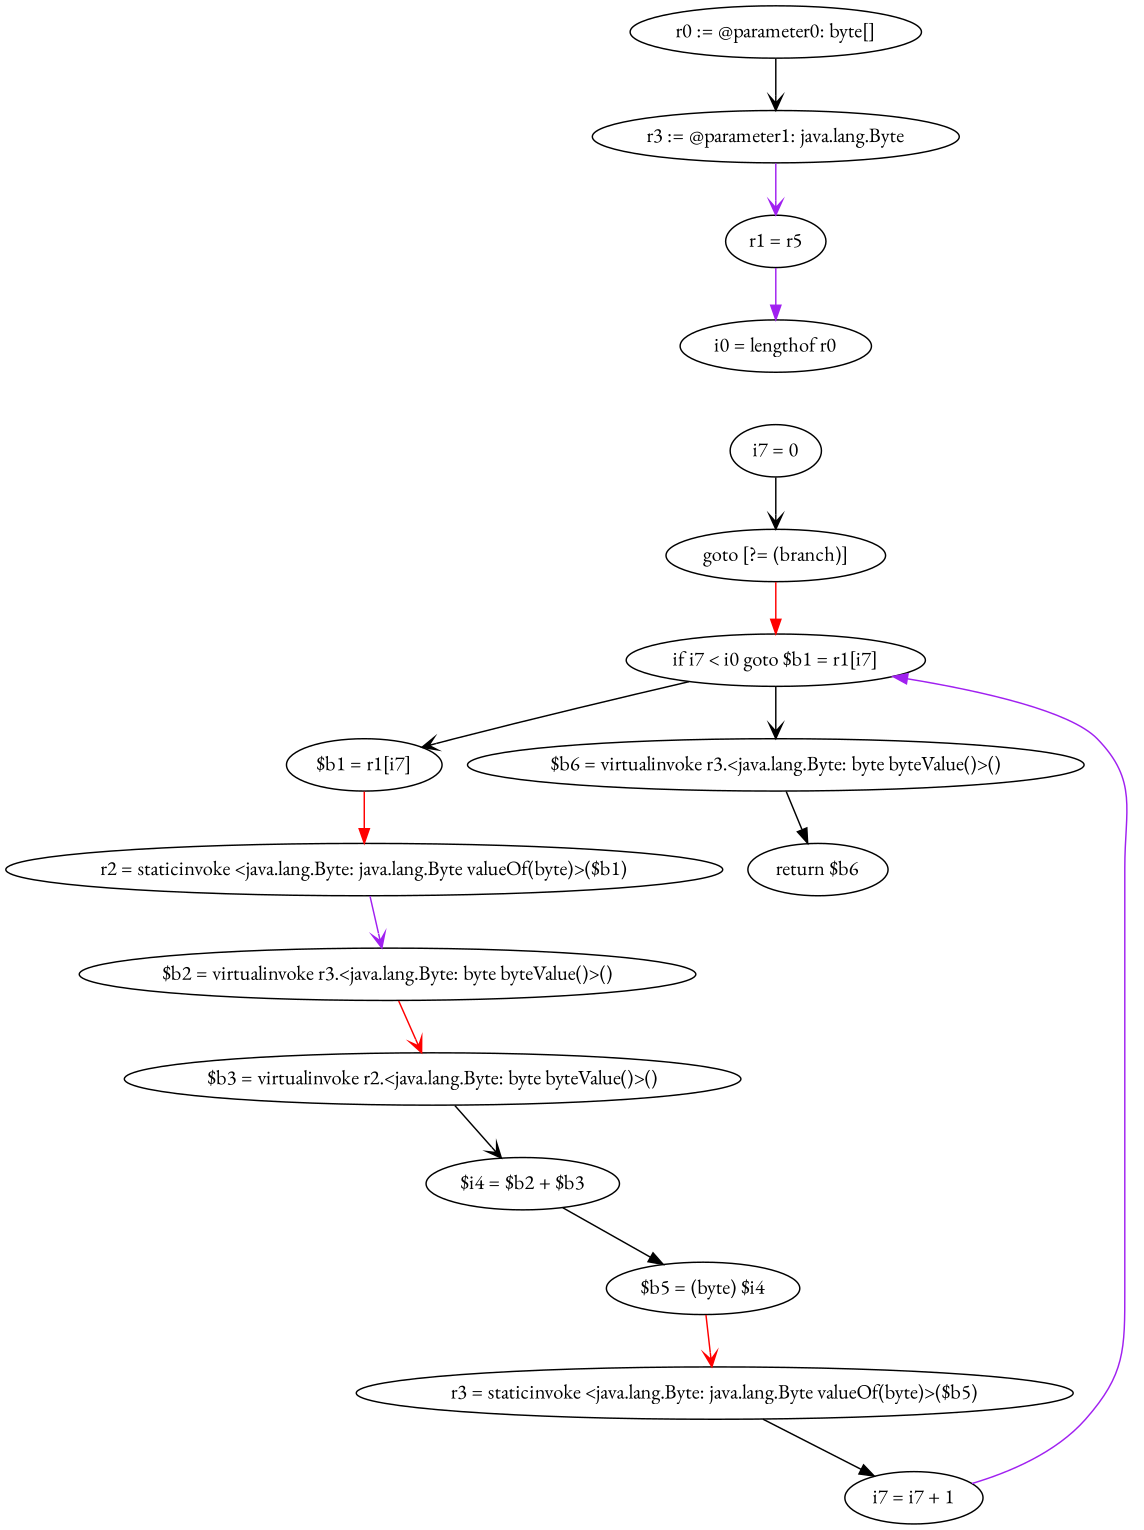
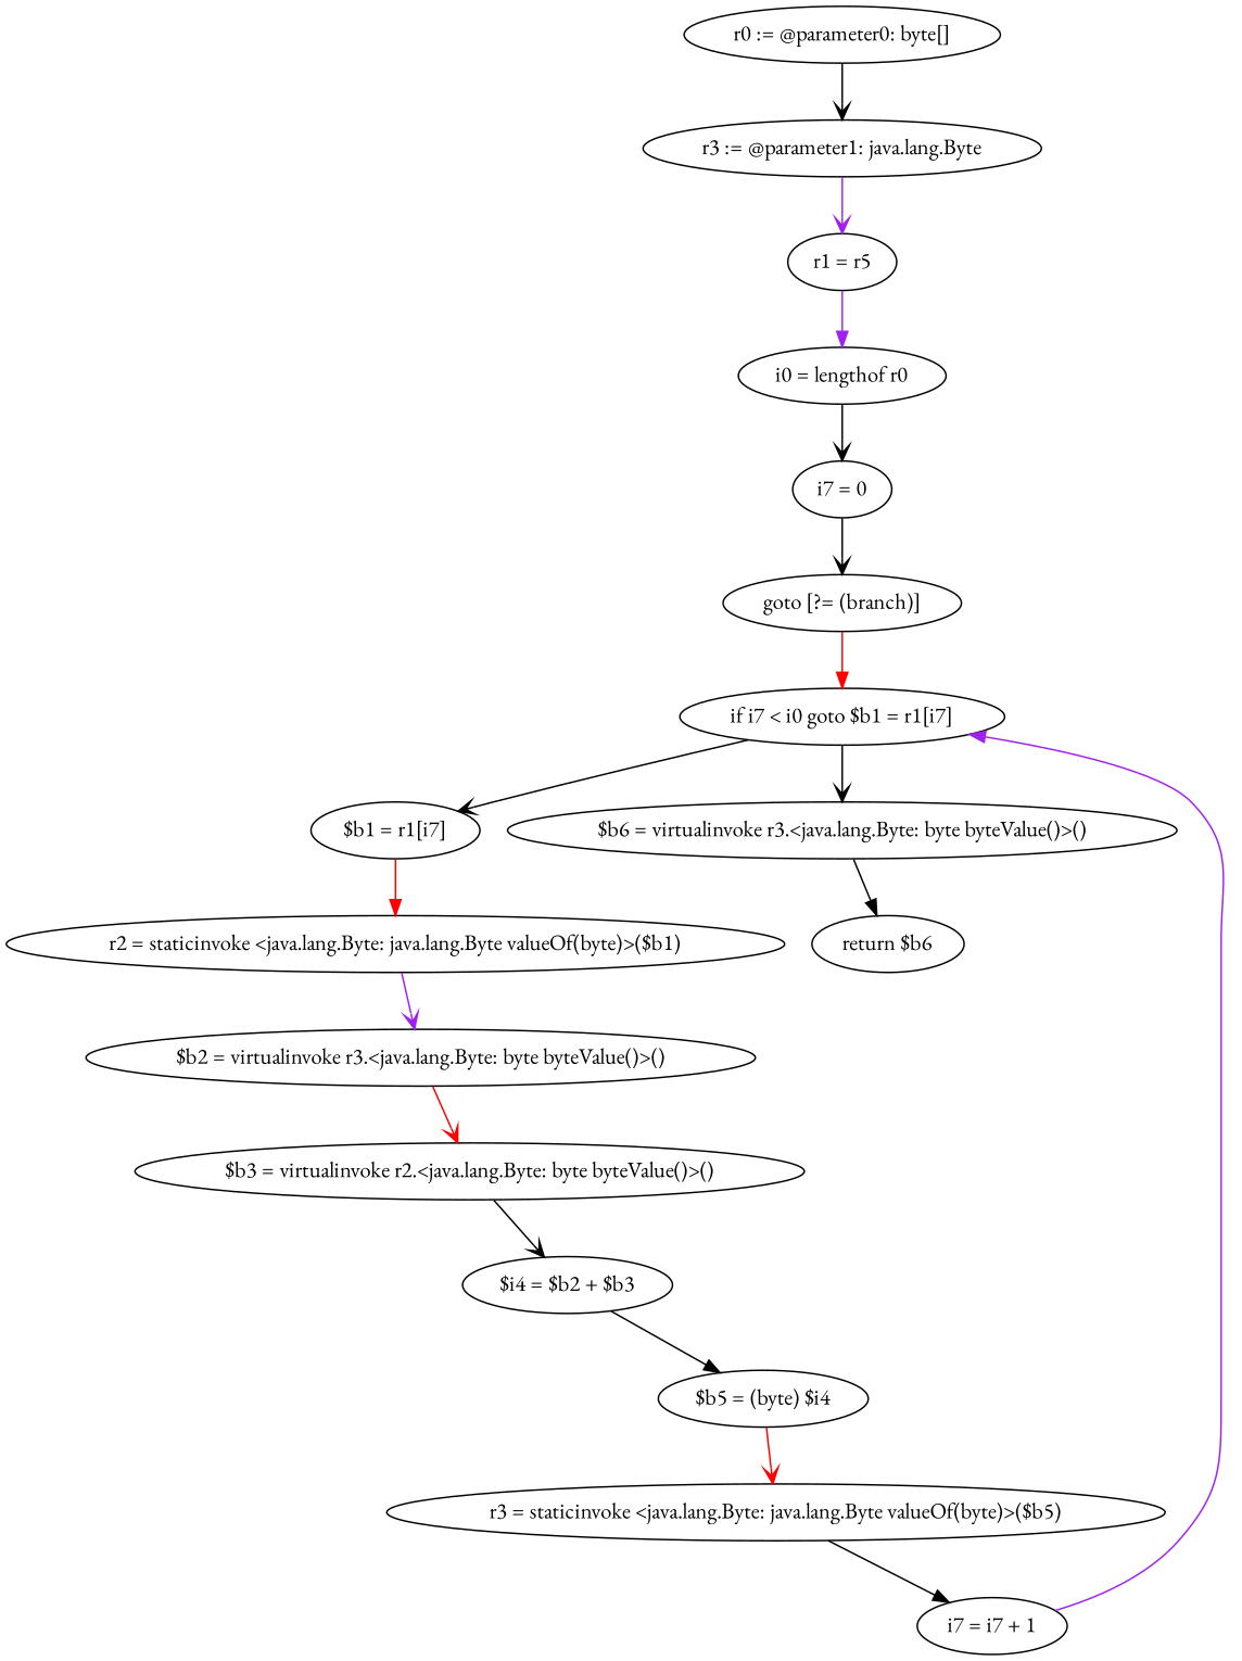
  digraph {
    fontname="EB Garamond"
    node [fontname="EB Garamond"]
    edge [arrowhead=vee color=black fontname="EB Garamond"]
    "r0 := @parameter0: byte[]"
    "r3 := @parameter1: java.lang.Byte"
    n3 [label="r1 = r5"]
    "i0 = lengthof r0"
    "i7 = 0"
    "goto [?= (branch)]"
    "if i7 < i0 goto $b1 = r1[i7]"
    "$b1 = r1[i7]"
    "$b6 = virtualinvoke r3.<java.lang.Byte: byte byteValue()>()"
    "r2 = staticinvoke <java.lang.Byte: java.lang.Byte valueOf(byte)>($b1)"
    "$b2 = virtualinvoke r3.<java.lang.Byte: byte byteValue()>()"
    "$b3 = virtualinvoke r2.<java.lang.Byte: byte byteValue()>()"
    "$i4 = $b2 + $b3"
    "$b5 = (byte) $i4"
    "r3 = staticinvoke <java.lang.Byte: java.lang.Byte valueOf(byte)>($b5)"
    "i7 = i7 + 1"
    "return $b6"
    "r0 := @parameter0: byte[]" -> "r3 := @parameter1: java.lang.Byte"
    "r3 := @parameter1: java.lang.Byte" -> n3 [color=purple]
    n3 -> "i0 = lengthof r0" [arrowhead=normal color=purple]
+   "i0 = lengthof r0" -> "i7 = 0"
    "i7 = 0" -> "goto [?= (branch)]"
    "goto [?= (branch)]" -> "if i7 < i0 goto $b1 = r1[i7]" [arrowhead=normal color=red]
    "if i7 < i0 goto $b1 = r1[i7]" -> "$b1 = r1[i7]"
    "if i7 < i0 goto $b1 = r1[i7]" -> "$b6 = virtualinvoke r3.<java.lang.Byte: byte byteValue()>()"
    "$b1 = r1[i7]" -> "r2 = staticinvoke <java.lang.Byte: java.lang.Byte valueOf(byte)>($b1)" [arrowhead=normal color=red]
    "$b6 = virtualinvoke r3.<java.lang.Byte: byte byteValue()>()" -> "return $b6" [arrowhead=normal]
    "r2 = staticinvoke <java.lang.Byte: java.lang.Byte valueOf(byte)>($b1)" -> "$b2 = virtualinvoke r3.<java.lang.Byte: byte byteValue()>()" [color=purple]
    "$b2 = virtualinvoke r3.<java.lang.Byte: byte byteValue()>()" -> "$b3 = virtualinvoke r2.<java.lang.Byte: byte byteValue()>()" [color=red]
    "$b3 = virtualinvoke r2.<java.lang.Byte: byte byteValue()>()" -> "$i4 = $b2 + $b3"
    "$i4 = $b2 + $b3" -> "$b5 = (byte) $i4" [arrowhead=normal]
    "$b5 = (byte) $i4" -> "r3 = staticinvoke <java.lang.Byte: java.lang.Byte valueOf(byte)>($b5)" [color=red]
    "r3 = staticinvoke <java.lang.Byte: java.lang.Byte valueOf(byte)>($b5)" -> "i7 = i7 + 1" [arrowhead=normal]
    "i7 = i7 + 1" -> "if i7 < i0 goto $b1 = r1[i7]" [arrowhead=normal color=purple]
  }
